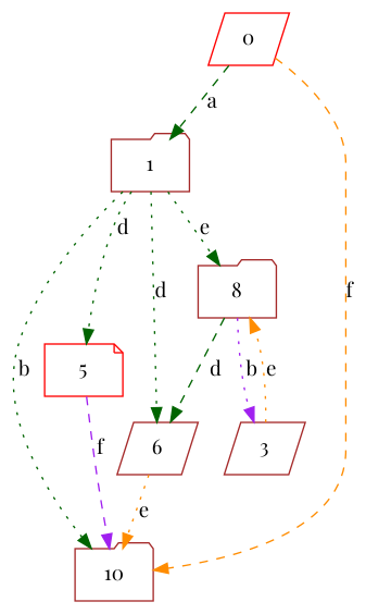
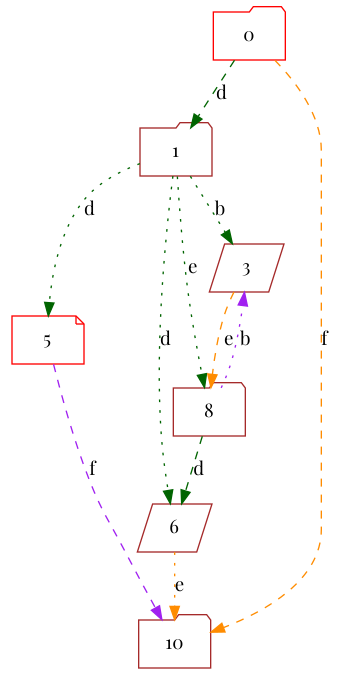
  strict digraph {
    fontname="Playfair Display"
    node [color=brown fontname="Playfair Display" shape=parallelogram]
    edge [color=darkgreen fontname="Playfair Display" style=dotted]
-   0 [color=red]
+   0 [color=red shape=folder]
    1 [shape=folder]
    10 [shape=folder]
    3
    5 [color=red shape=note]
    6
    8 [shape=folder]
-   0 -> 1 [label=a style=dashed]
+   0 -> 1 [label=d style=dashed]
    0 -> 10 [color=darkorange label=f style=dashed]
-   1 -> 10 [label=b]
+   1 -> 3 [label=b]
    1 -> 5 [label=d]
    1 -> 6 [label=d]
    1 -> 8 [label=e]
-   3 -> 8 [color=darkorange label=e]
+   3 -> 8 [color=darkorange label=e style=dashed]
    5 -> 10 [color=purple label=f style=dashed]
    6 -> 10 [color=darkorange label=e]
    8 -> 3 [color=purple label=b]
    8 -> 6 [label=d style=dashed]
  }
